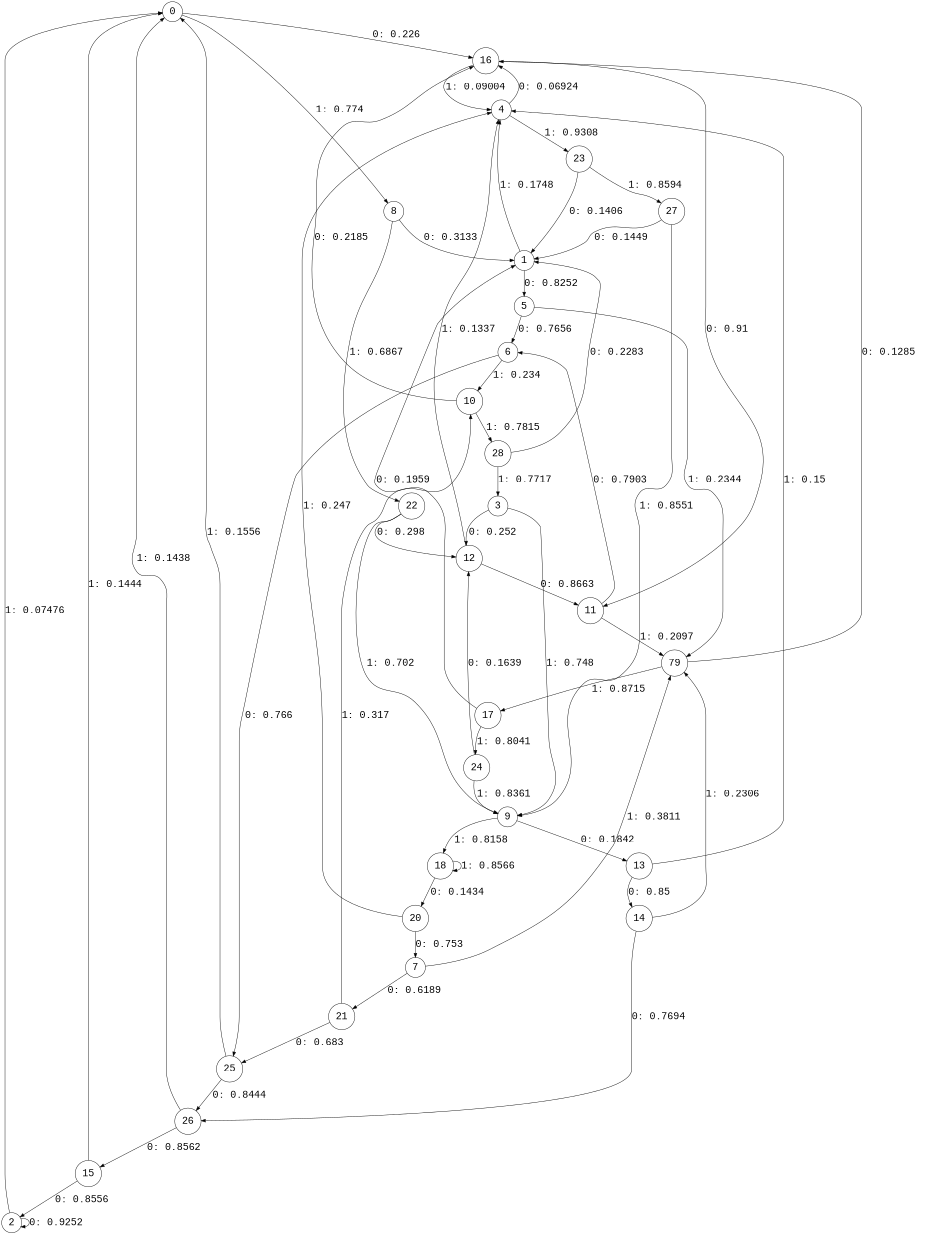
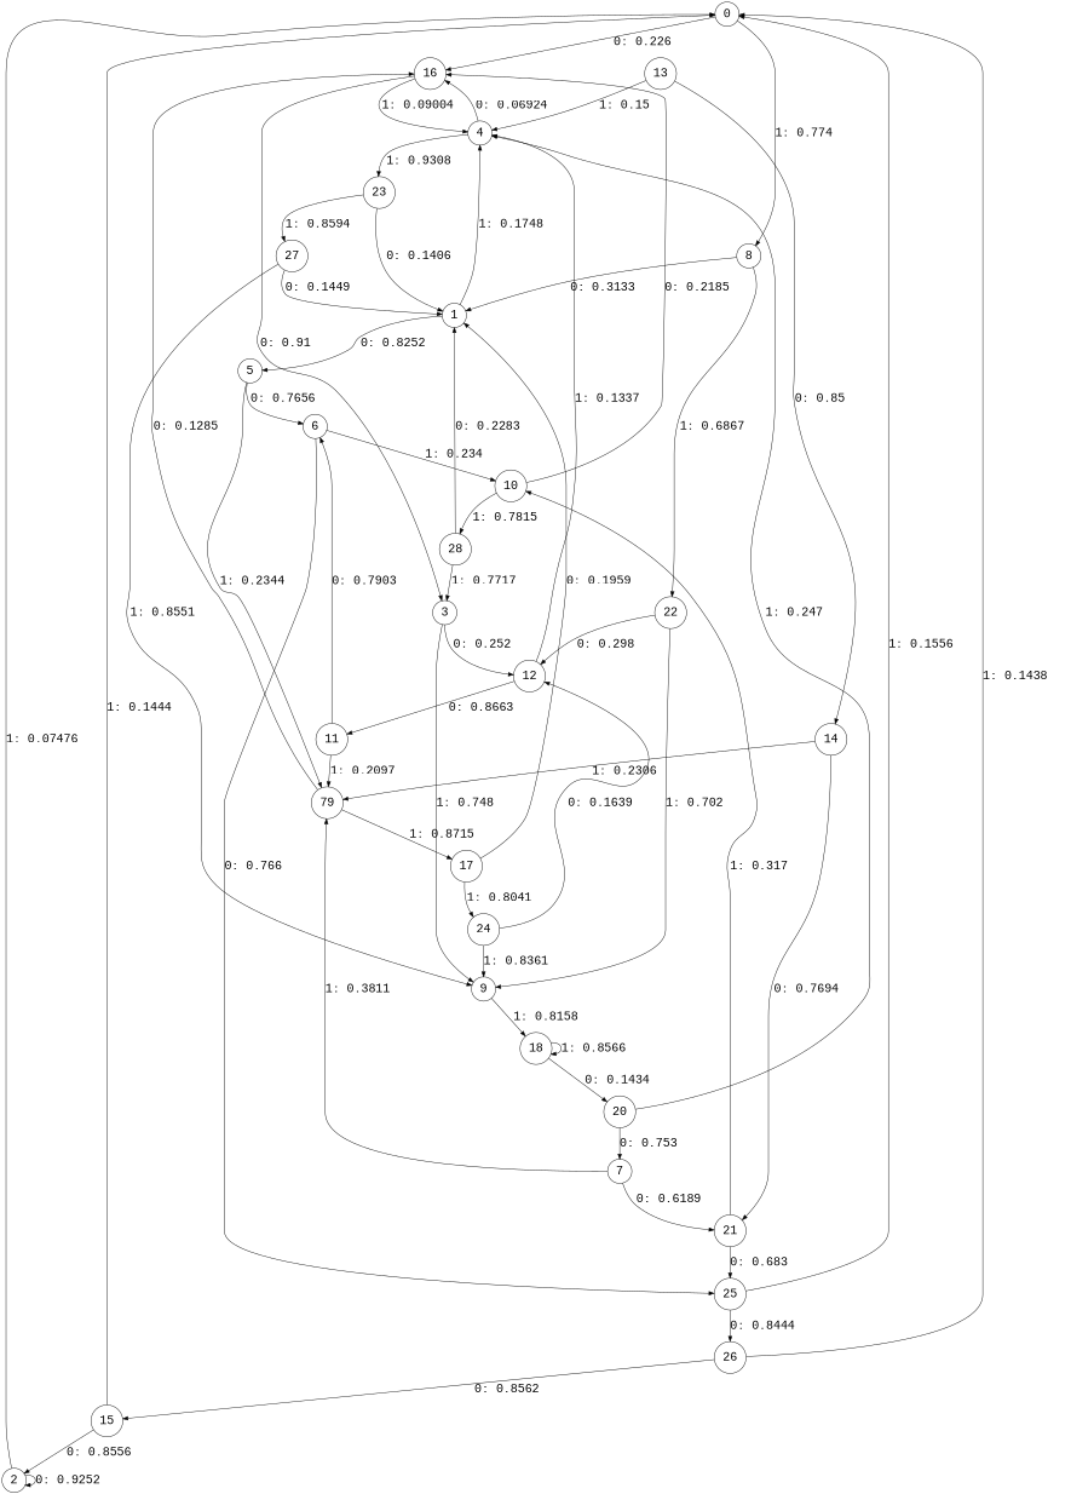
  digraph {
    fontname="Liberation Mono"
    node [fontname="Liberation Mono" fontsize=24 shape=circle]
    edge [fontname="Liberation Mono" fontsize=24]
    0
    16
    8
    4
    11
    1
    22
    23
    6
    n10 [label=79]
    5
    12
    9
    25
    10
    17
    27
    2
    3
    13
    18
    14
    20
    26
    28
    24
    15
    7
    21
    0 -> 16 [label="0: 0.226    "]
    0 -> 8 [label="1: 0.774    "]
    16 -> 4 [label="1: 0.09004  "]
-   16 -> 11 [label="0: 0.91     "]
+   16 -> 3 [label="0: 0.91     "]
    8 -> 1 [label="0: 0.3133   "]
    8 -> 22 [label="1: 0.6867   "]
    4 -> 16 [label="0: 0.06924  "]
    4 -> 23 [label="1: 0.9308   "]
    11 -> 6 [label="0: 0.7903   "]
    11 -> n10 [label="1: 0.2097   "]
    1 -> 4 [label="1: 0.1748   "]
    1 -> 5 [label="0: 0.8252   "]
    22 -> 12 [label="0: 0.298    "]
    22 -> 9 [label="1: 0.702    "]
    23 -> 1 [label="0: 0.1406   "]
    23 -> 27 [label="1: 0.8594   "]
    6 -> 25 [label="0: 0.766    "]
    6 -> 10 [label="1: 0.234    "]
    n10 -> 16 [label="0: 0.1285   "]
    n10 -> 17 [label="1: 0.8715   "]
    5 -> 6 [label="0: 0.7656   "]
    5 -> n10 [label="1: 0.2344   "]
    12 -> 4 [label="1: 0.1337   "]
    12 -> 11 [label="0: 0.8663   "]
-   9 -> 13 [label="0: 0.1842   "]
    9 -> 18 [label="1: 0.8158   "]
    25 -> 0 [label="1: 0.1556   "]
    25 -> 26 [label="0: 0.8444   "]
    10 -> 16 [label="0: 0.2185   "]
    10 -> 28 [label="1: 0.7815   "]
    17 -> 1 [label="0: 0.1959   "]
    17 -> 24 [label="1: 0.8041   "]
    27 -> 1 [label="0: 0.1449   "]
    27 -> 9 [label="1: 0.8551   "]
    2 -> 0 [label="1: 0.07476  "]
    2 -> 2 [label="0: 0.9252   "]
    3 -> 12 [label="0: 0.252    "]
    3 -> 9 [label="1: 0.748    "]
    13 -> 4 [label="1: 0.15     "]
    13 -> 14 [label="0: 0.85     "]
    18 -> 18 [label="1: 0.8566   "]
    18 -> 20 [label="0: 0.1434   "]
    14 -> n10 [label="1: 0.2306   "]
-   14 -> 26 [label="0: 0.7694   "]
+   14 -> 21 [label="0: 0.7694   "]
    20 -> 4 [label="1: 0.247    "]
    20 -> 7 [label="0: 0.753    "]
    26 -> 0 [label="1: 0.1438   "]
    26 -> 15 [label="0: 0.8562   "]
    28 -> 1 [label="0: 0.2283   "]
    28 -> 3 [label="1: 0.7717   "]
    24 -> 12 [label="0: 0.1639   "]
    24 -> 9 [label="1: 0.8361   "]
    15 -> 0 [label="1: 0.1444   "]
    15 -> 2 [label="0: 0.8556   "]
    7 -> n10 [label="1: 0.3811   "]
    7 -> 21 [label="0: 0.6189   "]
    21 -> 25 [label="0: 0.683    "]
    21 -> 10 [label="1: 0.317    "]
  }
